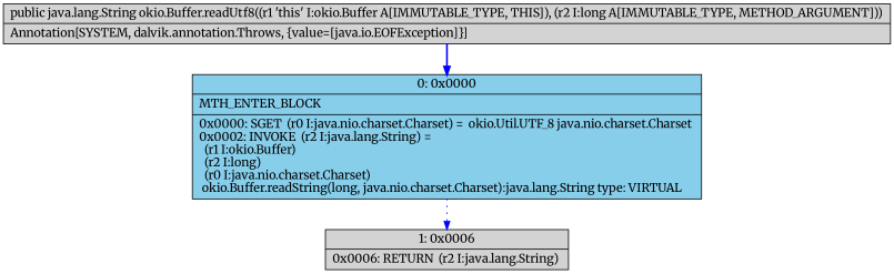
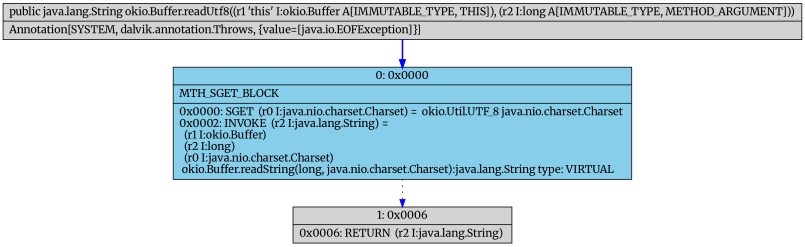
  digraph {
    fontname=Merriweather
    node [shape=record style=filled fillcolor=lightgrey fontname=Merriweather]
    edge [color=blue fontname=Merriweather]
-   n1 [label="{0\:\ 0x0000|MTH_ENTER_BLOCK\l|0x0000: SGET  (r0 I:java.nio.charset.Charset) =  okio.Util.UTF_8 java.nio.charset.Charset \l0x0002: INVOKE  (r2 I:java.lang.String) = \l  (r1 I:okio.Buffer)\l  (r2 I:long)\l  (r0 I:java.nio.charset.Charset)\l okio.Buffer.readString(long, java.nio.charset.Charset):java.lang.String type: VIRTUAL \l}" fillcolor=skyblue]
+   n1 [label="{0\:\ 0x0000|MTH_SGET_BLOCK\l|0x0000: SGET  (r0 I:java.nio.charset.Charset) =  okio.Util.UTF_8 java.nio.charset.Charset \l0x0002: INVOKE  (r2 I:java.lang.String) = \l  (r1 I:okio.Buffer)\l  (r2 I:long)\l  (r0 I:java.nio.charset.Charset)\l okio.Buffer.readString(long, java.nio.charset.Charset):java.lang.String type: VIRTUAL \l}" fillcolor=skyblue]
    n2 [label="{1\:\ 0x0006|0x0006: RETURN  (r2 I:java.lang.String) \l}"]
    n3 [label="{public java.lang.String okio.Buffer.readUtf8((r1 'this' I:okio.Buffer A[IMMUTABLE_TYPE, THIS]), (r2 I:long A[IMMUTABLE_TYPE, METHOD_ARGUMENT]))  | Annotation[SYSTEM, dalvik.annotation.Throws, \{value=[java.io.EOFException]\}]\l}"]
    n1 -> n2 [style=dotted]
    n3 -> n1 [style=bold]
  }
